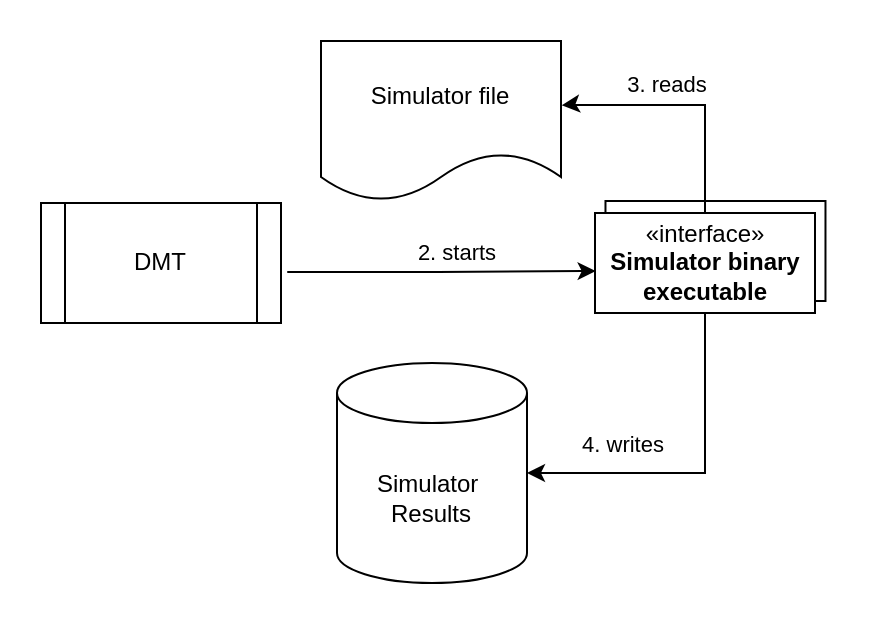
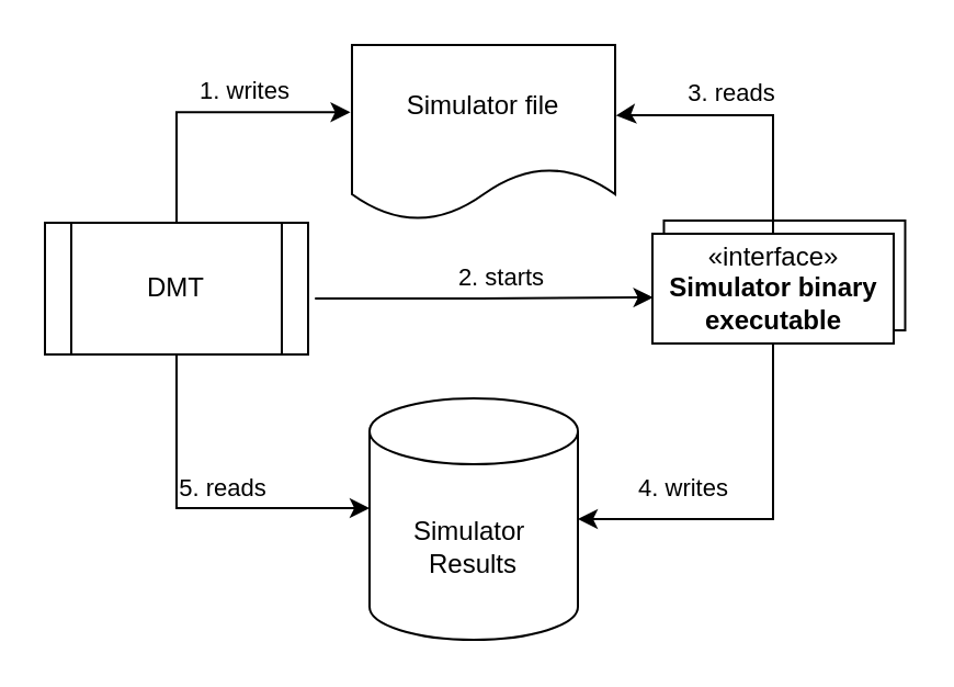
  <mxCell id="0" />
  <mxCell id="1" parent="0" />
  <mxCell id="2" value="«interface»&lt;br&gt;&lt;b&gt;Simulator binary&lt;br&gt;executable&lt;br&gt;&lt;/b&gt;" style="html=1;" parent="1" vertex="1"><mxGeometry x="302.24" y="100" width="110" height="50" as="geometry" /></mxCell>
  <mxCell id="3" value="«interface»&lt;br&gt;&lt;b&gt;Simulator binary&lt;br&gt;executable&lt;br&gt;&lt;/b&gt;" style="html=1;" parent="1" vertex="1"><mxGeometry x="297" y="106" width="110" height="50" as="geometry" /></mxCell>
  <mxCell id="4" value="DMT" style="shape=process;whiteSpace=wrap;html=1;backgroundOutline=1;" parent="1" vertex="1"><mxGeometry x="20" y="101" width="120" height="60" as="geometry" /></mxCell>
  <mxCell id="5" value="Simulator file" style="shape=document;whiteSpace=wrap;html=1;boundedLbl=1;" parent="1" vertex="1"><mxGeometry x="160" y="20" width="120" height="80" as="geometry" /></mxCell>
+ <mxCell id="6" value="" style="endArrow=classic;html=1;rounded=0;edgeStyle=orthogonalEdgeStyle;exitX=0.5;exitY=0;exitDx=0;exitDy=0;entryX=-0.006;entryY=0.383;entryDx=0;entryDy=0;entryPerimeter=0;" parent="1" source="4" target="5" edge="1"><mxGeometry width="50" height="50" relative="1" as="geometry"><mxPoint x="140" y="231" as="sourcePoint" /><mxPoint x="190" y="181" as="targetPoint" /></mxGeometry></mxCell>
+ <mxCell id="7" value="1. writes" style="edgeLabel;html=1;align=center;verticalAlign=middle;resizable=0;points=[];labelBackgroundColor=none;" parent="6" vertex="1" connectable="0"><mxGeometry x="0.119" y="-12" relative="1" as="geometry"><mxPoint x="8" y="-22" as="offset" /></mxGeometry></mxCell>
  <mxCell id="8" value="Simulator&amp;nbsp;&lt;br&gt;Results" style="shape=cylinder3;whiteSpace=wrap;html=1;boundedLbl=1;backgroundOutline=1;size=15;gradientDirection=radial;gradientColor=#C7C7C7;fillColor=none;" parent="1" vertex="1"><mxGeometry x="168" y="181" width="95" height="110" as="geometry" /></mxCell>
  <mxCell id="9" value="" style="endArrow=classic;html=1;rounded=0;edgeStyle=orthogonalEdgeStyle;exitX=0.5;exitY=1;exitDx=0;exitDy=0;entryX=1;entryY=0.5;entryDx=0;entryDy=0;entryPerimeter=0;" parent="1" source="3" target="8" edge="1"><mxGeometry width="50" height="50" relative="1" as="geometry"><mxPoint x="291.68" y="58.8" as="sourcePoint" /><mxPoint x="359.25" y="116.45" as="targetPoint" /></mxGeometry></mxCell>
  <mxCell id="10" value="4. writes" style="edgeLabel;html=1;align=center;verticalAlign=middle;resizable=0;points=[];" parent="9" vertex="1" connectable="0"><mxGeometry x="0.288" y="-19" relative="1" as="geometry"><mxPoint x="-13" y="4" as="offset" /></mxGeometry></mxCell>
+ <mxCell id="11" value="" style="endArrow=classic;html=1;rounded=0;edgeStyle=orthogonalEdgeStyle;exitX=0.5;exitY=1;exitDx=0;exitDy=0;" parent="1" source="4" target="8" edge="1"><mxGeometry width="50" height="50" relative="1" as="geometry"><mxPoint x="140" y="231" as="sourcePoint" /><mxPoint x="190" y="181" as="targetPoint" /><Array as="points"><mxPoint x="80" y="231" /></Array></mxGeometry></mxCell>
+ <mxCell id="12" value="5. reads" style="edgeLabel;html=1;align=center;verticalAlign=middle;resizable=0;points=[];" parent="11" vertex="1" connectable="0"><mxGeometry x="-0.371" y="20" relative="1" as="geometry"><mxPoint y="10" as="offset" /></mxGeometry></mxCell>
  <mxCell id="13" value="" style="endArrow=classic;html=1;rounded=0;edgeStyle=orthogonalEdgeStyle;entryX=0.003;entryY=0.58;entryDx=0;entryDy=0;entryPerimeter=0;exitX=1.026;exitY=0.575;exitDx=0;exitDy=0;exitPerimeter=0;" parent="1" source="4" target="3" edge="1"><mxGeometry width="50" height="50" relative="1" as="geometry"><mxPoint x="150" y="135" as="sourcePoint" /><mxPoint x="200" y="121" as="targetPoint" /></mxGeometry></mxCell>
  <mxCell id="14" value="2. starts" style="edgeLabel;html=1;align=center;verticalAlign=middle;resizable=0;points=[];labelBackgroundColor=none;" parent="13" vertex="1" connectable="0"><mxGeometry x="0.096" y="-1" relative="1" as="geometry"><mxPoint y="-11" as="offset" /></mxGeometry></mxCell>
  <mxCell id="15" value="" style="endArrow=classic;html=1;rounded=0;edgeStyle=orthogonalEdgeStyle;entryX=1.003;entryY=0.402;entryDx=0;entryDy=0;entryPerimeter=0;exitX=0.5;exitY=0;exitDx=0;exitDy=0;" parent="1" source="3" target="5" edge="1"><mxGeometry width="50" height="50" relative="1" as="geometry"><mxPoint x="320" y="61" as="sourcePoint" /><mxPoint x="178" y="241" as="targetPoint" /><Array as="points"><mxPoint x="352" y="52" /><mxPoint x="282" y="52" /></Array></mxGeometry></mxCell>
  <mxCell id="16" value="3. reads" style="edgeLabel;html=1;align=center;verticalAlign=middle;resizable=0;points=[];" parent="15" vertex="1" connectable="0"><mxGeometry x="-0.371" y="20" relative="1" as="geometry"><mxPoint y="-25" as="offset" /></mxGeometry></mxCell>
